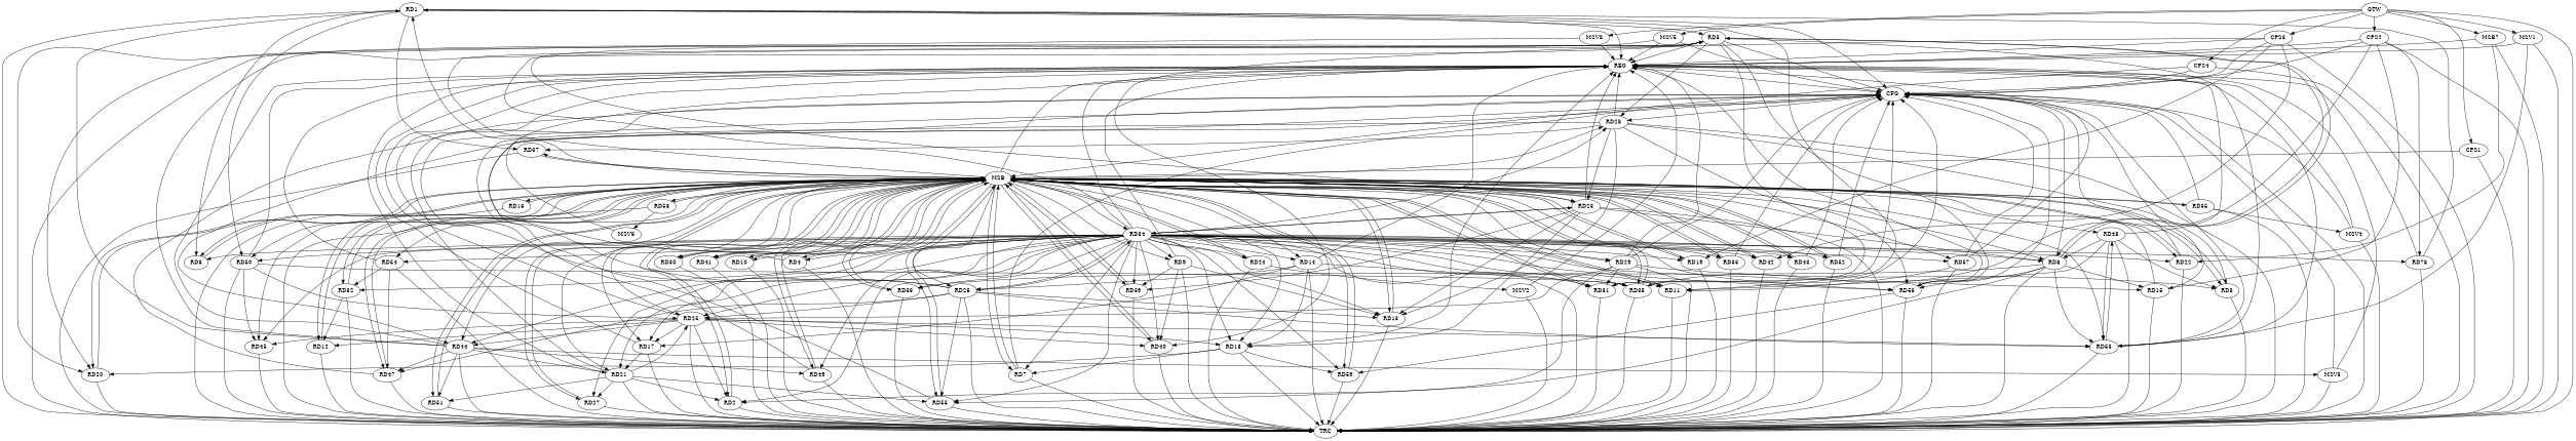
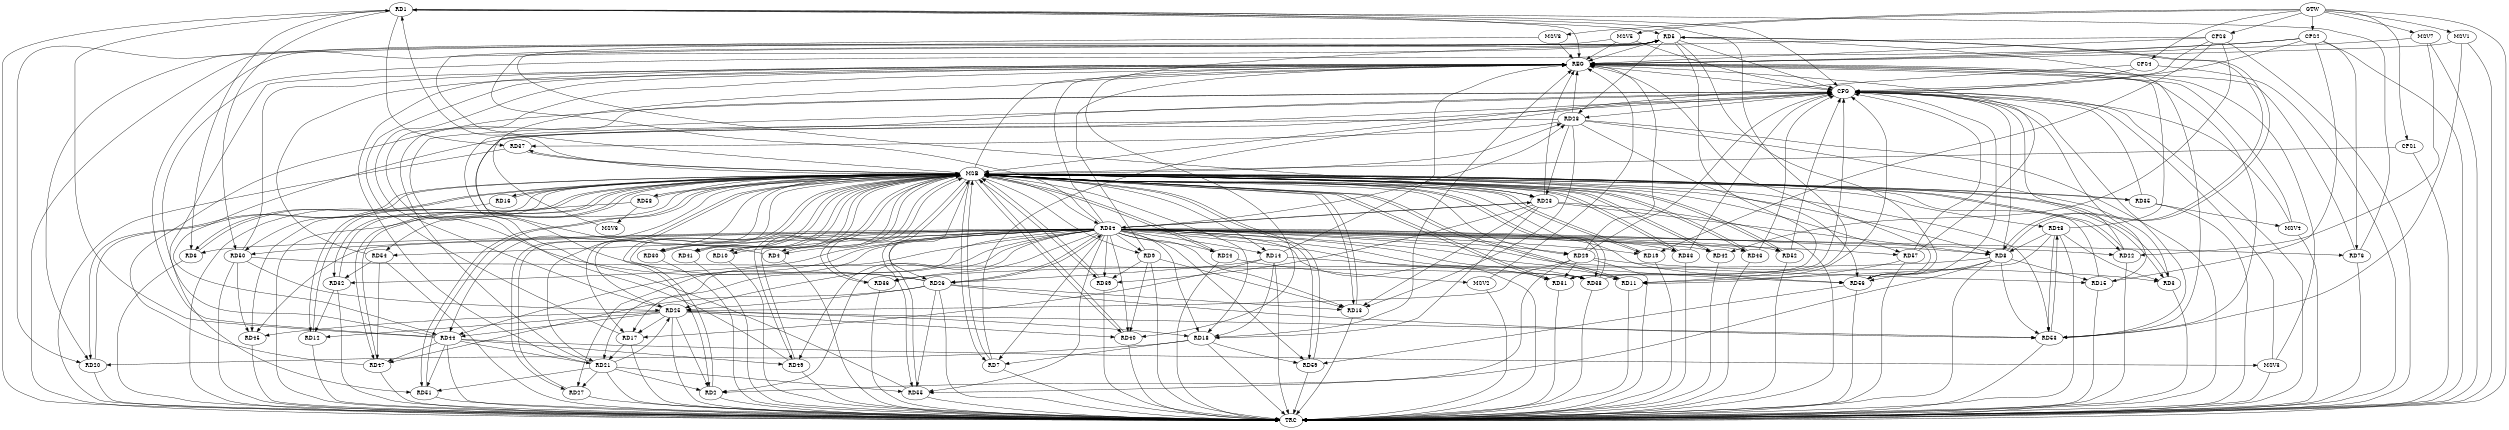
  strict digraph {
    n1 [label=RD1]
    n2 [label=RD5]
    n3 [label=RD6]
    n4 [label=RD11]
    n5 [label=RD37]
    n6 [label=RD50]
    n7 [label=REG]
    n8 [label=CFG]
    n9 [label=TRC]
    n10 [label=RD8]
    n11 [label=RD23]
    n12 [label=RD28]
    n13 [label=RD31]
    n14 [label=RD53]
    n15 [label=RD56]
    n16 [label=MSB]
    n17 [label=RD38]
    n18 [label=RD25]
    n19 [label=RD45]
    n20 [label=RD2]
    n21 [label=RD3]
    n22 [label=RD4]
    n23 [label=RD7]
    n24 [label=RD36]
    n25 [label=RD55]
    n26 [label=RD9]
    n27 [label=RD13]
    n28 [label=RD39]
    n29 [label=RD40]
    n30 [label=RD10]
    n31 [label=RD12]
    n32 [label=RD14]
    n33 [label=RD17]
    n34 [label=RD18]
    n35 [label=RD26]
    n36 [label=RD16]
    n37 [label=RD21]
    n38 [label=RD20]
    n39 [label=RD59]
    n40 [label=RD19]
    n41 [label=RD27]
    n42 [label=RD51]
    n43 [label=RD22]
    n44 [label=RD34]
    n45 [label=RD24]
    n46 [label=RD44]
    n47 [label=RD47]
    n48 [label=RD29]
    n49 [label=RD30]
    n50 [label=RD32]
    n51 [label=RD33]
    n52 [label=RD41]
    n53 [label=RD42]
    n54 [label=RD43]
    n55 [label=RD49]
    n56 [label=RD52]
    n57 [label=RD54]
    n58 [label=RD57]
    n59 [label=RD35]
    n60 [label=RD48]
    n61 [label=RD58]
    n62 [label=RD15]
    n63 [label=RD76]
    n64 [label=MSV2]
    n65 [label=MSV3]
    n66 [label=MSV4]
    n67 [label=MSV6]
    n68 [label=CPS1]
    n69 [label=CPS2]
    n70 [label=CPS3]
    n71 [label=CPS4]
    n72 [label=GTW]
    n73 [label=MSV1]
    n74 [label=MSV5]
-   n75 [label=MSB7]
+   n75 [label=MSV7]
    n76 [label=MSV8]
    n1 -> n2
    n1 -> n3
    n1 -> n4
    n1 -> n5
    n1 -> n6
    n1 -> n7
    n1 -> n8
    n1 -> n9
    n2 -> n7
    n2 -> n8
    n2 -> n9
    n2 -> n10
    n2 -> n11
    n2 -> n12
    n2 -> n13
    n2 -> n14
    n2 -> n15
+   n3 -> n9
    n3 -> n16
    n4 -> n9
    n4 -> n16
    n5 -> n9
    n5 -> n16
    n6 -> n7
    n6 -> n9
    n6 -> n17
    n6 -> n18
    n6 -> n19
    n7 -> n8
    n8 -> n9
    n8 -> n12
    n10 -> n2
    n10 -> n8
    n10 -> n9
    n10 -> n14
    n10 -> n15
    n10 -> n24
    n10 -> n25
    n10 -> n62
    n11 -> n7
    n11 -> n9
    n11 -> n10
    n11 -> n27
    n11 -> n28
    n11 -> n34
    n11 -> n44
    n12 -> n5
    n12 -> n7
    n12 -> n9
    n12 -> n11
    n12 -> n15
    n12 -> n21
    n12 -> n27
    n12 -> n46
    n13 -> n8
    n13 -> n9
    n13 -> n16
    n14 -> n7
    n14 -> n8
    n14 -> n9
    n14 -> n60
    n15 -> n7
    n15 -> n8
    n15 -> n9
    n15 -> n39
    n16 -> n1
    n16 -> n2
    n16 -> n3
    n16 -> n4
    n16 -> n5
    n16 -> n6
    n16 -> n7
    n16 -> n10
    n16 -> n11
    n16 -> n12
    n16 -> n13
    n16 -> n14
    n16 -> n15
    n16 -> n17
    n16 -> n18
    n16 -> n19
    n16 -> n20
    n16 -> n21
    n16 -> n22
    n16 -> n23
    n16 -> n24
    n16 -> n25
    n16 -> n26
    n16 -> n27
    n16 -> n28
    n16 -> n29
    n16 -> n30
    n16 -> n31
    n16 -> n32
    n16 -> n33
    n16 -> n34
    n16 -> n35
    n16 -> n36
    n16 -> n37
    n16 -> n38
    n16 -> n39
    n16 -> n40
    n16 -> n41
    n16 -> n42
    n16 -> n43
    n16 -> n44
    n16 -> n45
    n16 -> n46
    n16 -> n47
    n16 -> n48
    n16 -> n49
    n16 -> n50
    n16 -> n51
    n16 -> n52
    n16 -> n53
    n16 -> n54
    n16 -> n55
    n16 -> n56
    n16 -> n57
    n16 -> n58
    n16 -> n59
    n16 -> n60
    n16 -> n61
    n17 -> n8
    n17 -> n9
    n17 -> n16
    n18 -> n7
    n18 -> n9
    n18 -> n14
    n18 -> n19
    n18 -> n20
    n18 -> n29
    n18 -> n31
    n18 -> n33
    n18 -> n34
    n18 -> n46
    n19 -> n9
    n20 -> n9
    n20 -> n16
    n21 -> n9
    n21 -> n16
    n22 -> n8
    n22 -> n9
    n22 -> n16
    n23 -> n8
    n23 -> n9
    n23 -> n16
    n24 -> n9
    n24 -> n16
    n25 -> n8
    n25 -> n9
    n25 -> n16
    n26 -> n7
    n26 -> n9
    n26 -> n27
    n26 -> n28
    n26 -> n29
    n27 -> n9
    n27 -> n16
    n28 -> n9
    n28 -> n16
    n29 -> n9
    n29 -> n16
    n30 -> n9
    n30 -> n16
    n31 -> n9
    n31 -> n16
    n32 -> n7
    n32 -> n9
    n32 -> n17
    n32 -> n33
    n32 -> n34
    n32 -> n35
    n33 -> n7
    n33 -> n9
    n33 -> n37
    n34 -> n7
    n34 -> n9
    n34 -> n23
    n34 -> n38
    n34 -> n39
    n35 -> n7
    n35 -> n8
    n35 -> n9
    n35 -> n14
    n35 -> n18
    n35 -> n25
    n35 -> n27
    n35 -> n44
    n35 -> n47
    n36 -> n9
    n36 -> n16
    n37 -> n7
    n37 -> n8
    n37 -> n9
    n37 -> n18
    n37 -> n20
    n37 -> n25
    n37 -> n41
    n37 -> n42
    n38 -> n9
    n38 -> n16
    n39 -> n9
    n39 -> n16
    n40 -> n9
    n40 -> n16
    n41 -> n9
    n41 -> n16
    n42 -> n9
    n42 -> n16
    n43 -> n8
    n43 -> n9
    n43 -> n16
    n44 -> n2
    n44 -> n3
    n44 -> n4
    n44 -> n6
    n44 -> n7
    n44 -> n9
    n44 -> n10
    n44 -> n11
    n44 -> n12
    n44 -> n13
    n44 -> n15
    n44 -> n17
    n44 -> n18
    n44 -> n19
    n44 -> n20
    n44 -> n22
    n44 -> n23
    n44 -> n24
    n44 -> n25
    n44 -> n26
    n44 -> n27
    n44 -> n28
    n44 -> n29
    n44 -> n30
    n44 -> n32
    n44 -> n33
    n44 -> n34
    n44 -> n35
    n44 -> n37
    n44 -> n39
    n44 -> n40
    n44 -> n41
    n44 -> n43
    n44 -> n45
    n44 -> n46
    n44 -> n48
    n44 -> n49
    n44 -> n50
    n44 -> n51
    n44 -> n52
    n44 -> n53
    n44 -> n54
    n44 -> n55
    n44 -> n56
    n44 -> n57
    n44 -> n58
    n44 -> n62
    n44 -> n63
    n45 -> n9
    n45 -> n16
    n45 -> n64
    n46 -> n1
    n46 -> n2
    n46 -> n7
    n46 -> n9
    n46 -> n37
    n46 -> n42
    n46 -> n47
    n46 -> n55
    n46 -> n65
    n47 -> n8
    n47 -> n9
    n47 -> n16
    n48 -> n7
    n48 -> n8
    n48 -> n9
    n48 -> n13
    n48 -> n18
    n48 -> n20
    n48 -> n21
    n49 -> n9
    n49 -> n16
    n50 -> n9
    n50 -> n16
    n50 -> n31
    n51 -> n8
    n51 -> n9
    n51 -> n16
    n52 -> n9
    n52 -> n16
    n53 -> n9
    n53 -> n16
    n54 -> n8
    n54 -> n9
    n54 -> n16
    n55 -> n8
    n55 -> n9
    n55 -> n16
    n56 -> n8
    n56 -> n9
    n56 -> n16
    n57 -> n7
    n57 -> n9
    n57 -> n47
    n57 -> n50
    n58 -> n4
    n58 -> n7
    n58 -> n8
    n58 -> n9
    n59 -> n8
    n59 -> n9
    n59 -> n16
    n59 -> n66
    n60 -> n4
    n60 -> n7
    n60 -> n9
    n60 -> n10
    n60 -> n14
    n60 -> n21
    n61 -> n9
    n61 -> n16
    n61 -> n67
    n62 -> n8
    n62 -> n9
    n62 -> n16
    n63 -> n1
    n63 -> n7
    n63 -> n9
    n64 -> n7
    n64 -> n9
    n65 -> n7
    n65 -> n8
    n65 -> n9
    n66 -> n7
    n66 -> n8
    n66 -> n9
    n67 -> n7
    n68 -> n9
    n68 -> n16
    n69 -> n7
    n69 -> n8
    n69 -> n9
-   n69 -> n17
+   n69 -> n42
    n69 -> n62
    n69 -> n63
    n70 -> n7
    n70 -> n8
    n70 -> n9
    n70 -> n29
    n70 -> n40
    n70 -> n53
    n71 -> n8
    n71 -> n9
    n71 -> n16
    n72 -> n9
    n72 -> n68
    n72 -> n69
    n72 -> n70
    n72 -> n71
    n72 -> n73
    n72 -> n74
    n72 -> n75
    n72 -> n76
    n73 -> n7
    n73 -> n9
    n73 -> n14
    n74 -> n7
    n74 -> n8
    n74 -> n38
    n75 -> n7
    n75 -> n9
    n75 -> n43
    n76 -> n7
    n76 -> n38
  }
